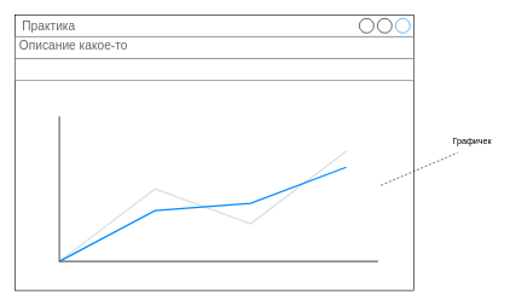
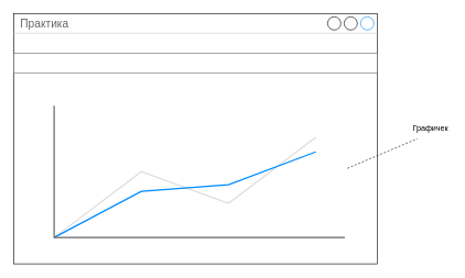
  <mxCell id="0" />
  <mxCell id="1" parent="0" />
  <mxCell id="2" value="Практика" style="strokeWidth=1;shadow=0;dashed=0;align=center;html=1;shape=mxgraph.mockup.containers.window;align=left;verticalAlign=top;spacingLeft=8;strokeColor2=#008cff;strokeColor3=#c4c4c4;fontColor=#666666;mainText=;fontSize=17;labelBackgroundColor=none;whiteSpace=wrap;" parent="1" vertex="1"><mxGeometry x="20" y="20" width="550" height="380" as="geometry" /></mxCell>
- <mxCell id="3" value="Описание какое-то" style="strokeWidth=1;shadow=0;dashed=0;align=center;html=1;shape=mxgraph.mockup.text.textBox;fontColor=#666666;align=left;fontSize=17;spacingLeft=4;spacingTop=-3;whiteSpace=wrap;strokeColor=#666666;mainText=" parent="1" vertex="1"><mxGeometry x="20" y="50" width="550" height="30" as="geometry" /></mxCell>
  <mxCell id="4" value="" style="strokeWidth=1;shadow=0;dashed=0;align=center;html=1;shape=mxgraph.mockup.text.textBox;fontColor=#666666;align=left;fontSize=17;spacingLeft=4;spacingTop=-3;whiteSpace=wrap;strokeColor=#666666;mainText=" parent="1" vertex="1"><mxGeometry x="20" y="80" width="550" height="30" as="geometry" /></mxCell>
  <mxCell id="5" value="" style="verticalLabelPosition=bottom;shadow=0;dashed=0;align=center;html=1;verticalAlign=top;strokeWidth=1;shape=mxgraph.mockup.graphics.lineChart;strokeColor=none;strokeColor2=#666666;strokeColor3=#008cff;strokeColor4=#dddddd;" parent="1" vertex="1"><mxGeometry x="81" y="160" width="440" height="200" as="geometry" /></mxCell>
  <mxCell id="6" value="" style="endArrow=none;dashed=1;html=1;rounded=0;exitX=1.009;exitY=0.475;exitDx=0;exitDy=0;exitPerimeter=0;" parent="1" source="5" edge="1"><mxGeometry width="50" height="50" relative="1" as="geometry"><mxPoint x="641" y="240" as="sourcePoint" /><mxPoint x="631" y="210" as="targetPoint" /></mxGeometry></mxCell>
  <mxCell id="7" value="Графичек" style="text;html=1;align=center;verticalAlign=middle;whiteSpace=wrap;rounded=0;" parent="1" vertex="1"><mxGeometry x="621" y="180" width="60" height="30" as="geometry" /></mxCell>
